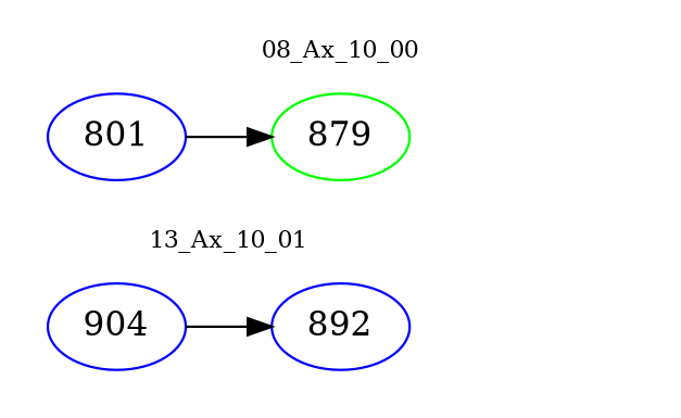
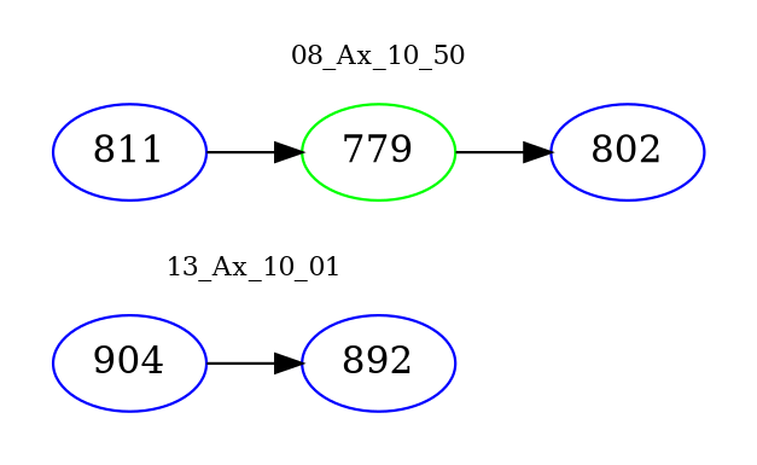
  digraph {
    rankdir=LR
    node [color=blue]
    edge [color=black]
    n1 [label=904]
    n2 [label=892]
-   n3 [label=801]
-   n4 [color=green label=879]
+   n3 [label=811]
+   n4 [color=green label=779]
+   n5 [label=802]
    subgraph cluster_1 {
      color=white
      fontsize=10
      label="13_Ax_10_01"
      n1
      n2
    }
    subgraph cluster_2 {
      color=white
      fontsize=10
-     label="08_Ax_10_00"
+     label="08_Ax_10_50"
      n3
      n4
+     n5
    }
    n1 -> n2
    n3 -> n4
+   n4 -> n5
  }
